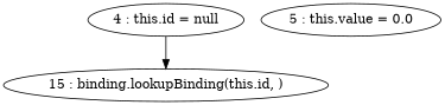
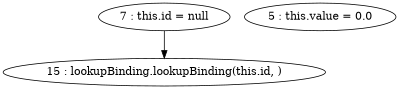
  digraph {
-   "4 : this.id = null"
-   "15 : binding.lookupBinding(this.id, )"
+   "4 : this.id = null" [label="7 : this.id = null"]
+   "15 : binding.lookupBinding(this.id, )" [label="15 : lookupBinding.lookupBinding(this.id, )"]
    "5 : this.value = 0.0"
    "4 : this.id = null" -> "15 : binding.lookupBinding(this.id, )"
  }
